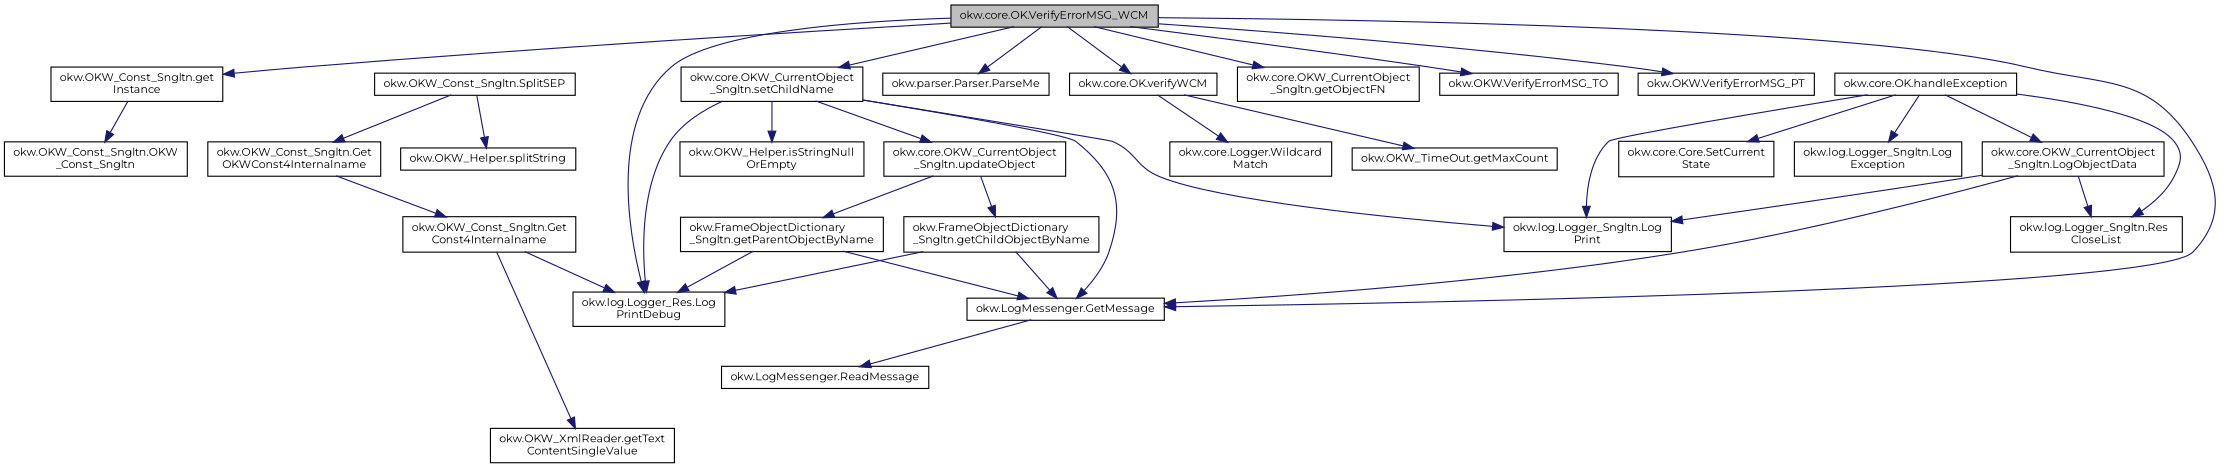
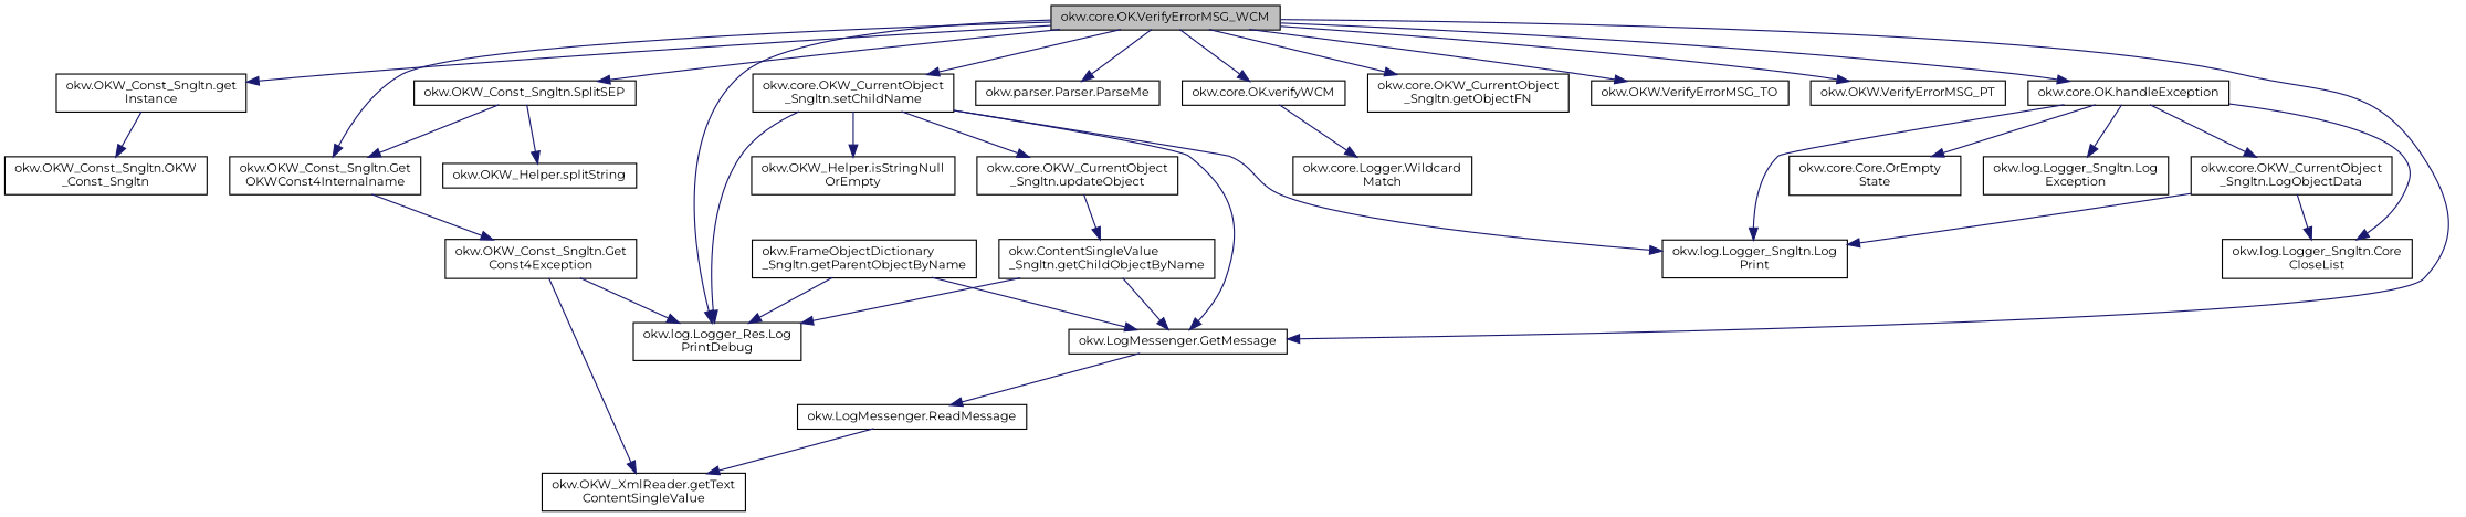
  digraph {
    fontname=Montserrat
    rankdir=TB
    node [color=black fillcolor=white fontname=Montserrat fontsize=10 shape=record style=filled]
    edge [color=midnightblue fontname=Montserrat fontsize=10 labelfontname=Helvetica labelfontsize=10 style=solid]
    n1 [fillcolor=grey75 fontcolor=black height=0.2 label="okw.core.OK.VerifyErrorMSG_WCM" width=0.4]
    n2 [height=0.2 label="okw.OKW_Const_Sngltn.get\lInstance" width=0.4]
    n3 [height=0.2 label="okw.OKW_Const_Sngltn.Get\lOKWConst4Internalname" width=0.4]
    n4 [height=0.2 label="okw.log.Logger_Res.Log\lPrintDebug" width=0.4]
    n5 [height=0.2 label="okw.LogMessenger.GetMessage" width=0.4]
    n6 [height=0.2 label="okw.OKW_Const_Sngltn.SplitSEP" width=0.4]
    n7 [height=0.2 label="okw.parser.Parser.ParseMe" width=0.4]
    n8 [height=0.2 label="okw.core.OKW_CurrentObject\l_Sngltn.setChildName" width=0.4]
    n9 [height=0.2 label="okw.core.OKW_CurrentObject\l_Sngltn.getObjectFN" width=0.4]
    n10 [height=0.2 label="okw.OKW.VerifyErrorMSG_TO" width=0.4]
    n11 [height=0.2 label="okw.OKW.VerifyErrorMSG_PT" width=0.4]
    n12 [height=0.2 label="okw.core.OK.verifyWCM" width=0.4]
    n13 [height=0.2 label="okw.core.OK.handleException" width=0.4]
    n14 [height=0.2 label="okw.OKW_Const_Sngltn.OKW\l_Const_Sngltn" width=0.4]
-   n15 [height=0.2 label="okw.OKW_Const_Sngltn.Get\lConst4Internalname" width=0.4]
+   n15 [height=0.2 label="okw.OKW_Const_Sngltn.Get\lConst4Exception" width=0.4]
    n16 [height=0.2 label="okw.LogMessenger.ReadMessage" width=0.4]
    n17 [height=0.2 label="okw.OKW_Helper.splitString" width=0.4]
    n18 [height=0.2 label="okw.OKW_Helper.isStringNull\lOrEmpty" width=0.4]
    n19 [height=0.2 label="okw.log.Logger_Sngltn.Log\lPrint" width=0.4]
    n20 [height=0.2 label="okw.core.OKW_CurrentObject\l_Sngltn.updateObject" width=0.4]
-   n21 [height=0.2 label="okw.OKW_TimeOut.getMaxCount" width=0.4]
    n22 [height=0.2 label="okw.core.Logger.Wildcard\lMatch" width=0.4]
    n23 [height=0.2 label="okw.log.Logger_Sngltn.Log\lException" width=0.4]
-   n24 [height=0.2 label="okw.log.Logger_Sngltn.Res\lCloseList" width=0.4]
+   n24 [height=0.2 label="okw.log.Logger_Sngltn.Core\lCloseList" width=0.4]
    n25 [height=0.2 label="okw.core.OKW_CurrentObject\l_Sngltn.LogObjectData" width=0.4]
-   n26 [height=0.2 label="okw.core.Core.SetCurrent\lState" width=0.4]
+   n26 [height=0.2 label="okw.core.Core.OrEmpty\lState" width=0.4]
    n27 [height=0.2 label="okw.OKW_XmlReader.getText\lContentSingleValue" width=0.4]
    n28 [height=0.2 label="okw.FrameObjectDictionary\l_Sngltn.getParentObjectByName" width=0.4]
-   n29 [height=0.2 label="okw.FrameObjectDictionary\l_Sngltn.getChildObjectByName" width=0.4]
+   n29 [height=0.2 label="okw.ContentSingleValue\l_Sngltn.getChildObjectByName" width=0.4]
    n1 -> n2
+   n1 -> n3
    n1 -> n4
    n1 -> n5
+   n1 -> n6
    n1 -> n7
    n1 -> n8
    n1 -> n9
    n1 -> n10
    n1 -> n11
    n1 -> n12
+   n1 -> n13
    n2 -> n14
    n3 -> n15
    n5 -> n16
    n6 -> n3
    n6 -> n17
    n8 -> n4
    n8 -> n5
    n8 -> n18
    n8 -> n19
    n8 -> n20
-   n12 -> n21
    n12 -> n22
    n13 -> n19
    n13 -> n23
    n13 -> n24
    n13 -> n25
    n13 -> n26
    n15 -> n4
    n15 -> n27
-   n20 -> n28
+   n16 -> n27
    n20 -> n29
-   n25 -> n5
    n25 -> n19
    n25 -> n24
    n28 -> n4
    n28 -> n5
    n29 -> n4
    n29 -> n5
  }
